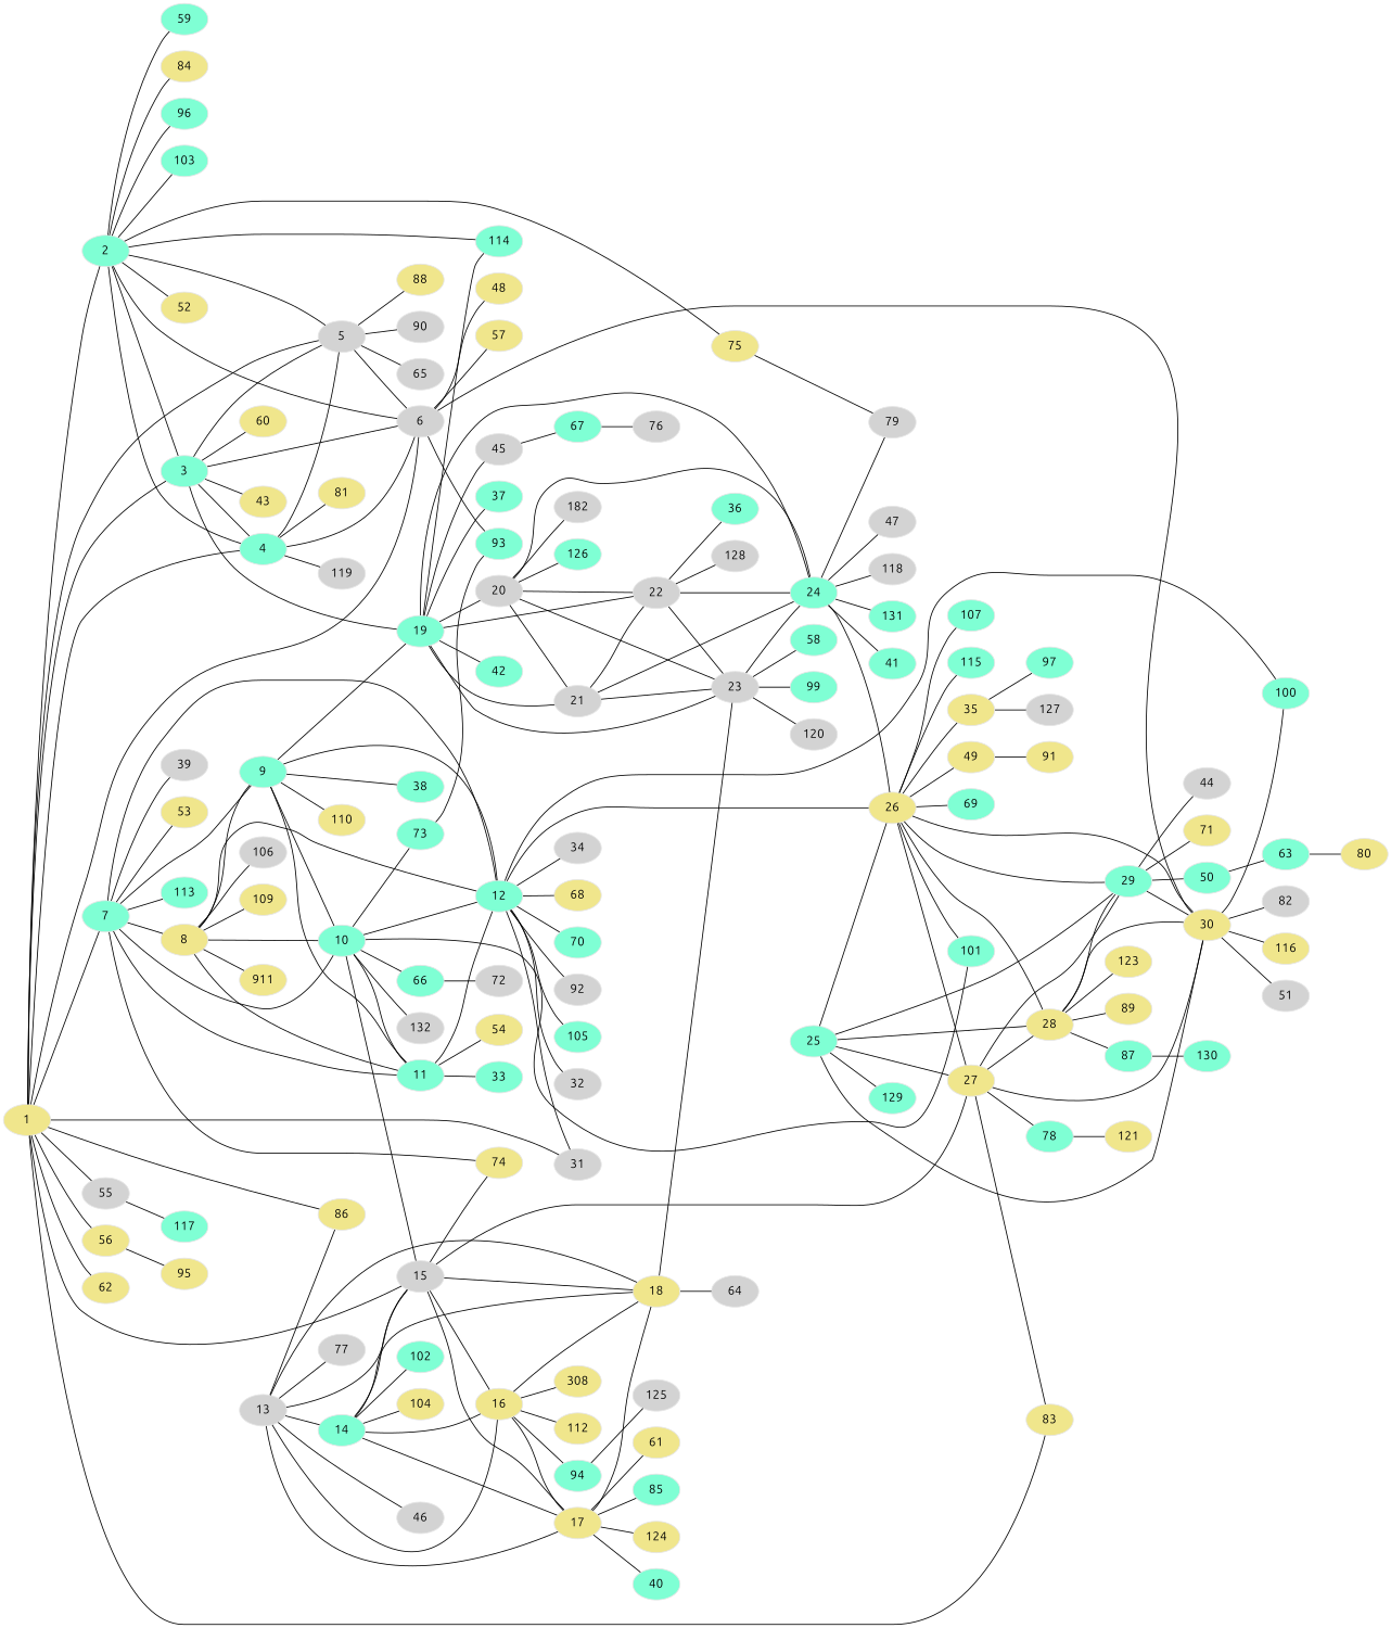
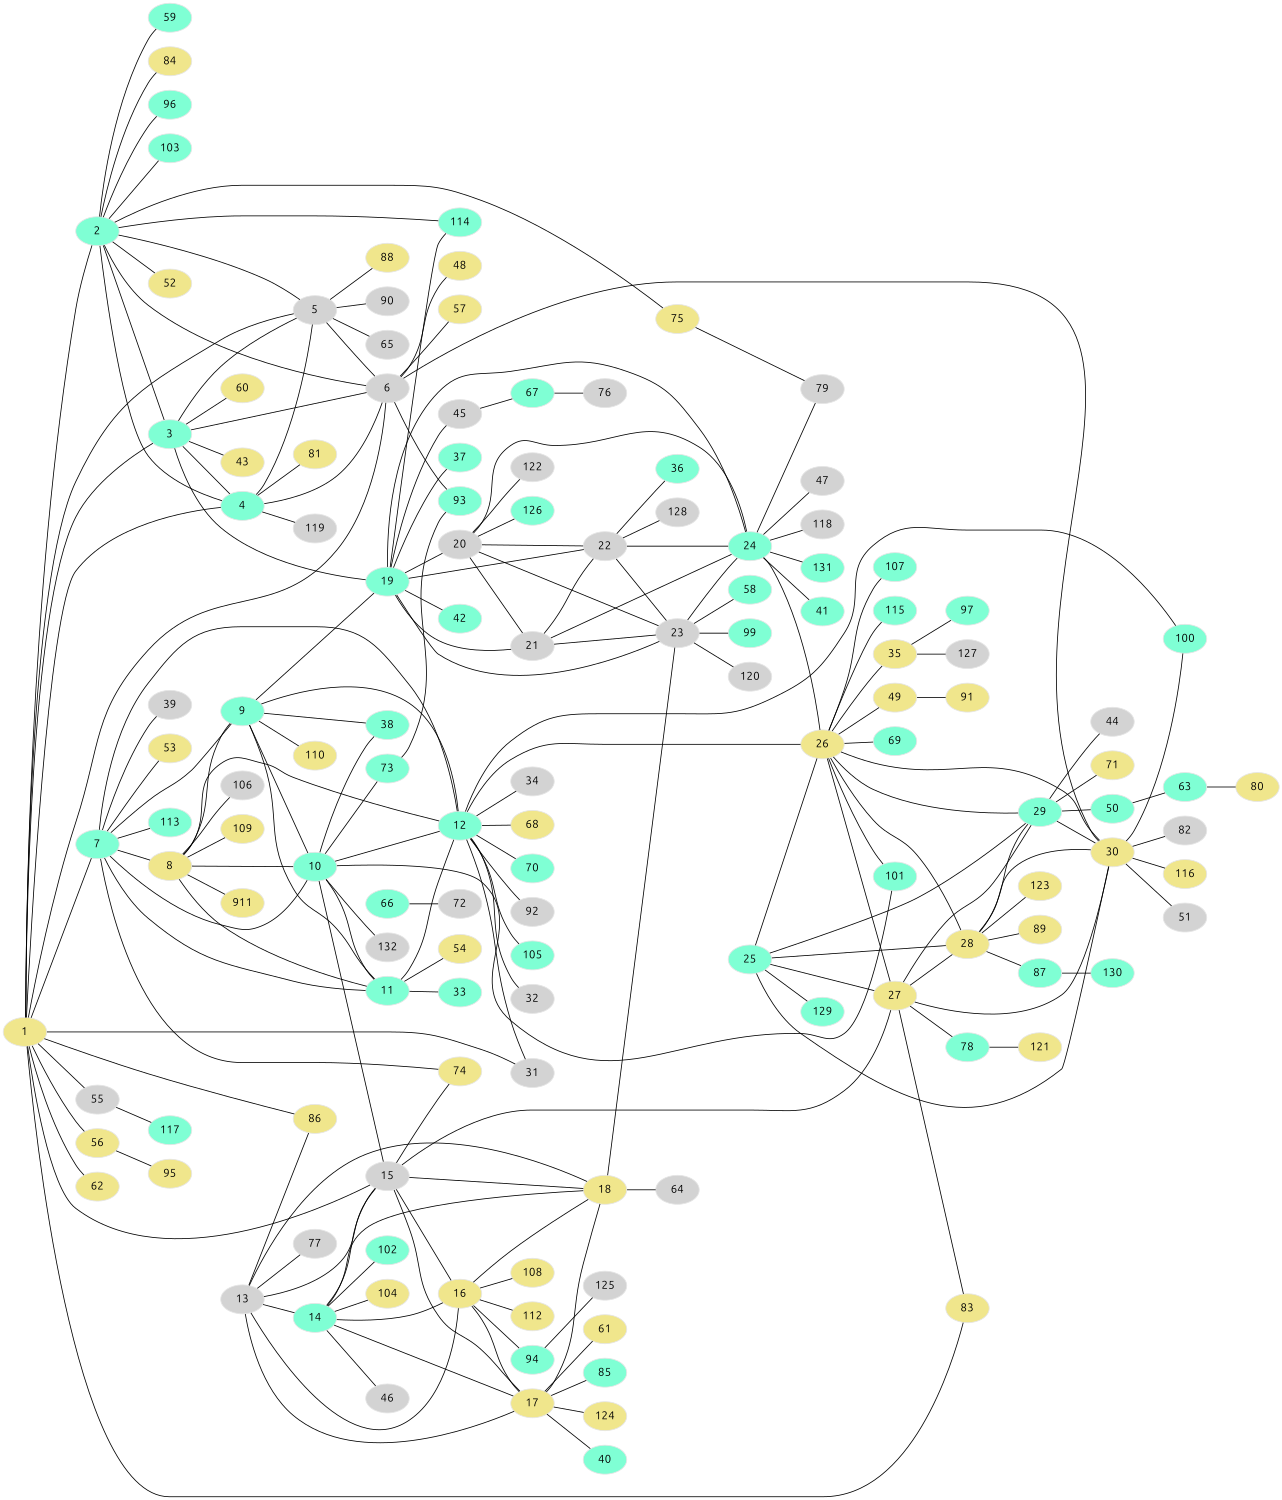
  graph {
    fontname=Ubuntu
    rankdir=LR
    node [color=gray90 fillcolor=aquamarine fontname=Ubuntu style=filled]
    edge [fontname=Ubuntu]
    1 [fillcolor=khaki]
    2
    3
    4
    5 [fillcolor=lightgrey]
    6 [fillcolor=lightgrey]
    7
    15 [fillcolor=lightgrey]
    31 [fillcolor=lightgrey]
    55 [fillcolor=lightgrey]
    56 [fillcolor=khaki]
    62 [fillcolor=khaki]
    83 [fillcolor=khaki]
    86 [fillcolor=khaki]
    52 [fillcolor=khaki]
    59
    75 [fillcolor=khaki]
    84 [fillcolor=khaki]
    96
    103
    114
    19
    43 [fillcolor=khaki]
    60 [fillcolor=khaki]
    81 [fillcolor=khaki]
    119 [fillcolor=lightgrey]
    65 [fillcolor=lightgrey]
    88 [fillcolor=khaki]
    90 [fillcolor=lightgrey]
    30 [fillcolor=khaki]
    48 [fillcolor=khaki]
    57 [fillcolor=khaki]
    93
    8 [fillcolor=khaki]
    9
    10
    11
    12
    39 [fillcolor=lightgrey]
    53 [fillcolor=khaki]
    74 [fillcolor=khaki]
    113
    16 [fillcolor=khaki]
    17 [fillcolor=khaki]
    18 [fillcolor=khaki]
    27 [fillcolor=khaki]
    117
    95 [fillcolor=khaki]
    79 [fillcolor=lightgrey]
    23 [fillcolor=lightgrey]
    20 [fillcolor=lightgrey]
    21 [fillcolor=lightgrey]
    22 [fillcolor=lightgrey]
    24
    37
    42
    45 [fillcolor=lightgrey]
    100
    51 [fillcolor=lightgrey]
    82 [fillcolor=lightgrey]
    116 [fillcolor=khaki]
    106 [fillcolor=lightgrey]
    109 [fillcolor=khaki]
    n64 [fillcolor=khaki label=911]
    38
    110 [fillcolor=khaki]
    66
    73
    101
    132 [fillcolor=lightgrey]
    33
    54 [fillcolor=khaki]
    26 [fillcolor=khaki]
    32 [fillcolor=lightgrey]
    34 [fillcolor=lightgrey]
    68 [fillcolor=khaki]
    70
    92 [fillcolor=lightgrey]
    105
    72 [fillcolor=lightgrey]
    28 [fillcolor=khaki]
    29
    35 [fillcolor=khaki]
    49 [fillcolor=khaki]
    69
    107
    115
    13 [fillcolor=lightgrey]
    14
    77 [fillcolor=lightgrey]
    46 [fillcolor=lightgrey]
    102
    104 [fillcolor=khaki]
    94
-   108 [fillcolor=khaki label=308]
+   108 [fillcolor=khaki]
    112 [fillcolor=khaki]
    40
    61 [fillcolor=khaki]
    85
    124 [fillcolor=khaki]
    64 [fillcolor=lightgrey]
    78
    125 [fillcolor=lightgrey]
    58
    99
    120 [fillcolor=lightgrey]
-   122 [fillcolor=lightgrey label=182]
+   122 [fillcolor=lightgrey]
    126
    36
    128 [fillcolor=lightgrey]
    41
    47 [fillcolor=lightgrey]
    118 [fillcolor=lightgrey]
    131
    67
    25
    129
    87
    89 [fillcolor=khaki]
    123 [fillcolor=khaki]
    44 [fillcolor=lightgrey]
    50
    71 [fillcolor=khaki]
    97
    127 [fillcolor=lightgrey]
    91 [fillcolor=khaki]
    121 [fillcolor=khaki]
    130
    63
    76 [fillcolor=lightgrey]
    80 [fillcolor=khaki]
    1 -- 2
    1 -- 3
    1 -- 4
    1 -- 5
    1 -- 6
    1 -- 7
    1 -- 15
    1 -- 31
    1 -- 55
    1 -- 56
    1 -- 62
    1 -- 83
    1 -- 86
    2 -- 3
    2 -- 4
    2 -- 5
    2 -- 6
    2 -- 52
    2 -- 59
    2 -- 75
    2 -- 84
    2 -- 96
    2 -- 103
    2 -- 114
    3 -- 4
    3 -- 5
    3 -- 6
    3 -- 19
    3 -- 43
    3 -- 60
    4 -- 5
    4 -- 6
    4 -- 81
    4 -- 119
    5 -- 6
    5 -- 65
    5 -- 88
    5 -- 90
    6 -- 30
    6 -- 48
    6 -- 57
    6 -- 93
    7 -- 8
    7 -- 9
    7 -- 10
    7 -- 11
    7 -- 12
    7 -- 39
    7 -- 53
    7 -- 74
    7 -- 113
    15 -- 74
    15 -- 16
    15 -- 17
    15 -- 18
    15 -- 27
    55 -- 117
    56 -- 95
    75 -- 79
    19 -- 114
    19 -- 23
    19 -- 20
    19 -- 21
    19 -- 22
    19 -- 24
    19 -- 37
    19 -- 42
    19 -- 45
    30 -- 100
    30 -- 51
    30 -- 82
    30 -- 116
    8 -- 9
    8 -- 10
    8 -- 11
    8 -- 12
    8 -- 106
    8 -- 109
    8 -- n64
    9 -- 19
    9 -- 10
    9 -- 11
    9 -- 12
    9 -- 38
    9 -- 110
    10 -- 15
    10 -- 11
    10 -- 12
-   10 -- 66
+   10 -- 38
    10 -- 73
    10 -- 101
    10 -- 132
    11 -- 12
    11 -- 33
    11 -- 54
    12 -- 31
    12 -- 100
    12 -- 26
    12 -- 32
    12 -- 34
    12 -- 68
    12 -- 70
    12 -- 92
    12 -- 105
    16 -- 17
    16 -- 18
    16 -- 94
    16 -- 108
    16 -- 112
    17 -- 18
    17 -- 40
    17 -- 61
    17 -- 85
    17 -- 124
    18 -- 23
    18 -- 64
    27 -- 83
    27 -- 30
    27 -- 28
    27 -- 29
    27 -- 78
    23 -- 24
    23 -- 58
    23 -- 99
    23 -- 120
    20 -- 23
    20 -- 21
    20 -- 22
    20 -- 24
    20 -- 122
    20 -- 126
    21 -- 23
    21 -- 22
    21 -- 24
    22 -- 23
    22 -- 24
    22 -- 36
    22 -- 128
    24 -- 79
    24 -- 26
    24 -- 41
    24 -- 47
    24 -- 118
    24 -- 131
    45 -- 67
    66 -- 72
    73 -- 93
    26 -- 30
    26 -- 27
    26 -- 101
    26 -- 28
    26 -- 29
    26 -- 35
    26 -- 49
    26 -- 69
    26 -- 107
    26 -- 115
    28 -- 30
    28 -- 29
    28 -- 87
    28 -- 89
    28 -- 123
    29 -- 30
    29 -- 44
    29 -- 50
    29 -- 71
    35 -- 97
    35 -- 127
    49 -- 91
    13 -- 15
    13 -- 86
    13 -- 16
    13 -- 17
    13 -- 18
    13 -- 14
    13 -- 77
    14 -- 15
    14 -- 16
    14 -- 17
    14 -- 18
-   13 -- 46
+   14 -- 46
    14 -- 102
    14 -- 104
    94 -- 125
    78 -- 121
    67 -- 76
    25 -- 30
    25 -- 27
    25 -- 26
    25 -- 28
    25 -- 29
    25 -- 129
    87 -- 130
    50 -- 63
    63 -- 80
  }
